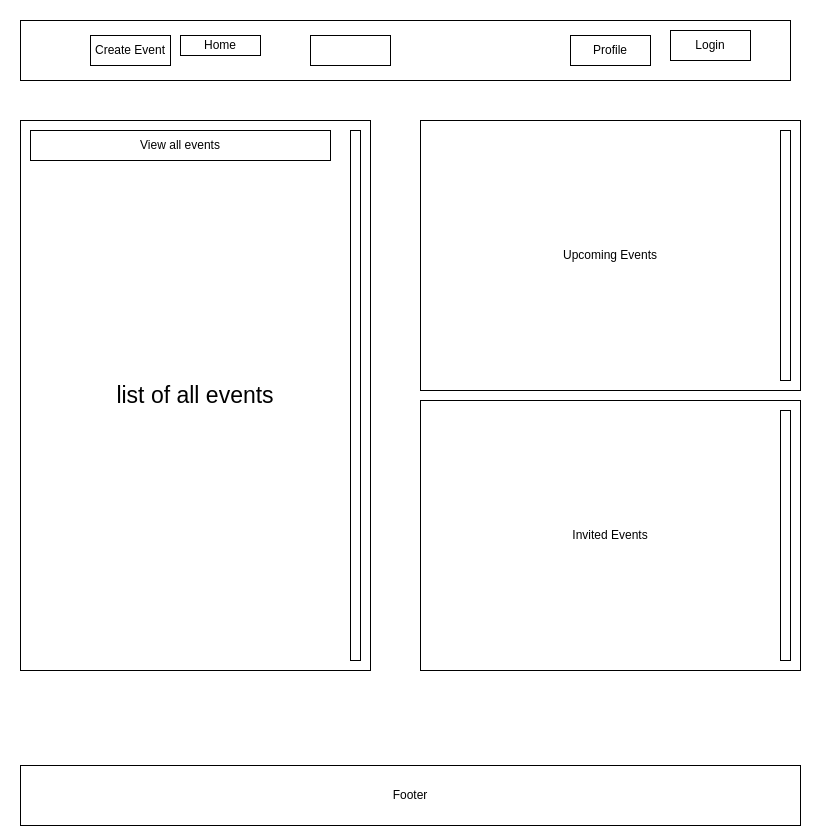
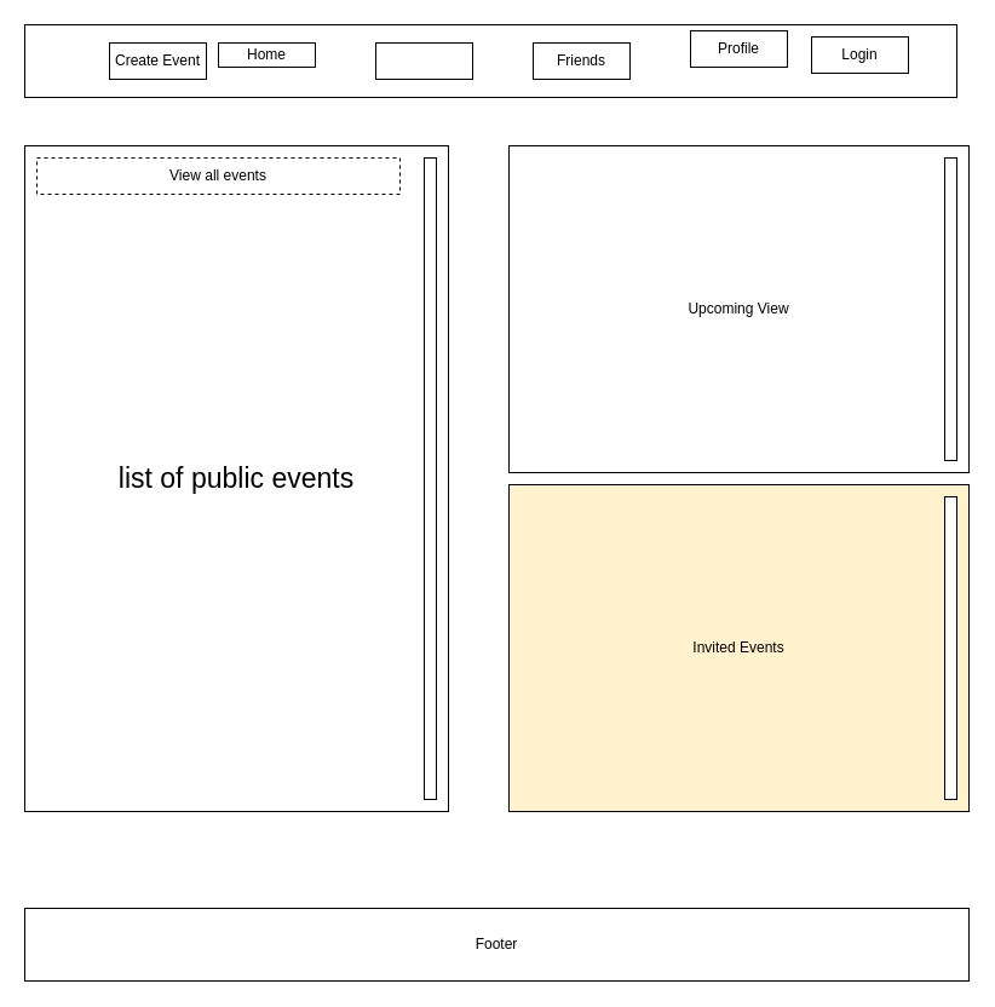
  <mxCell id="0" />
  <mxCell id="1" parent="0" />
  <mxCell id="2" value="" style="rounded=0;whiteSpace=wrap;html=1;" vertex="1" parent="1"><mxGeometry x="20" y="20" width="770" height="60" as="geometry" /></mxCell>
  <mxCell id="3" value="Create Event" style="rounded=0;whiteSpace=wrap;html=1;" vertex="1" parent="1"><mxGeometry x="90" y="35" width="80" height="30" as="geometry" /></mxCell>
  <mxCell id="4" value="Home" style="rounded=0;whiteSpace=wrap;html=1;" vertex="1" parent="1"><mxGeometry x="180" y="35" width="80" height="20" as="geometry" /></mxCell>
  <mxCell id="5" value="" style="rounded=0;whiteSpace=wrap;html=1;" vertex="1" parent="1"><mxGeometry x="310" y="35" width="80" height="30" as="geometry" /></mxCell>
- <mxCell id="7" value="Profile" style="rounded=0;whiteSpace=wrap;html=1;" vertex="1" parent="1"><mxGeometry x="570" y="35" width="80" height="30" as="geometry" /></mxCell>
+ <mxCell id="6" value="Friends" style="rounded=0;whiteSpace=wrap;html=1;" vertex="1" parent="1"><mxGeometry x="440" y="35" width="80" height="30" as="geometry" /></mxCell>
+ <mxCell id="7" value="Profile" style="rounded=0;whiteSpace=wrap;html=1;" vertex="1" parent="1"><mxGeometry x="570" y="25" width="80" height="30" as="geometry" /></mxCell>
  <mxCell id="8" value="Login" style="rounded=0;whiteSpace=wrap;html=1;" vertex="1" parent="1"><mxGeometry x="670" y="30" width="80" height="30" as="geometry" /></mxCell>
- <mxCell id="9" value="&lt;font style=&quot;font-size: 23px&quot;&gt;list of all events&lt;/font&gt;" style="rounded=0;whiteSpace=wrap;html=1;" vertex="1" parent="1"><mxGeometry x="20" y="120" width="350" height="550" as="geometry" /></mxCell>
- <mxCell id="10" value="Upcoming Events" style="rounded=0;whiteSpace=wrap;html=1;" vertex="1" parent="1"><mxGeometry x="420" y="120" width="380" height="270" as="geometry" /></mxCell>
+ <mxCell id="9" value="&lt;font style=&quot;font-size: 23px&quot;&gt;list of public events&lt;/font&gt;" style="rounded=0;whiteSpace=wrap;html=1;" vertex="1" parent="1"><mxGeometry x="20" y="120" width="350" height="550" as="geometry" /></mxCell>
+ <mxCell id="10" value="Upcoming View" style="rounded=0;whiteSpace=wrap;html=1;" vertex="1" parent="1"><mxGeometry x="420" y="120" width="380" height="270" as="geometry" /></mxCell>
  <mxCell id="11" value="" style="rounded=0;whiteSpace=wrap;html=1;" vertex="1" parent="1"><mxGeometry x="350" y="130" width="10" height="530" as="geometry" /></mxCell>
  <mxCell id="12" value="" style="rounded=0;whiteSpace=wrap;html=1;" vertex="1" parent="1"><mxGeometry x="780" y="130" width="10" height="250" as="geometry" /></mxCell>
- <mxCell id="13" value="Invited Events" style="rounded=0;whiteSpace=wrap;html=1;" vertex="1" parent="1"><mxGeometry x="420" y="400" width="380" height="270" as="geometry" /></mxCell>
+ <mxCell id="13" value="Invited Events" style="rounded=0;whiteSpace=wrap;html=1;fillColor=#fff2cc;" vertex="1" parent="1"><mxGeometry x="420" y="400" width="380" height="270" as="geometry" /></mxCell>
  <mxCell id="14" value="" style="rounded=0;whiteSpace=wrap;html=1;" vertex="1" parent="1"><mxGeometry x="780" y="410" width="10" height="250" as="geometry" /></mxCell>
- <mxCell id="15" value="Footer" style="rounded=0;whiteSpace=wrap;html=1;" vertex="1" parent="1"><mxGeometry x="20" y="765" width="780" height="60" as="geometry" /></mxCell>
- <mxCell id="16" value="View all events" style="rounded=0;whiteSpace=wrap;html=1;" vertex="1" parent="1"><mxGeometry x="30" y="130" width="300" height="30" as="geometry" /></mxCell>
+ <mxCell id="15" value="Footer" style="rounded=0;whiteSpace=wrap;html=1;" vertex="1" parent="1"><mxGeometry x="20" y="750" width="780" height="60" as="geometry" /></mxCell>
+ <mxCell id="16" value="View all events" style="rounded=0;whiteSpace=wrap;html=1;dashed=1;" vertex="1" parent="1"><mxGeometry x="30" y="130" width="300" height="30" as="geometry" /></mxCell>
